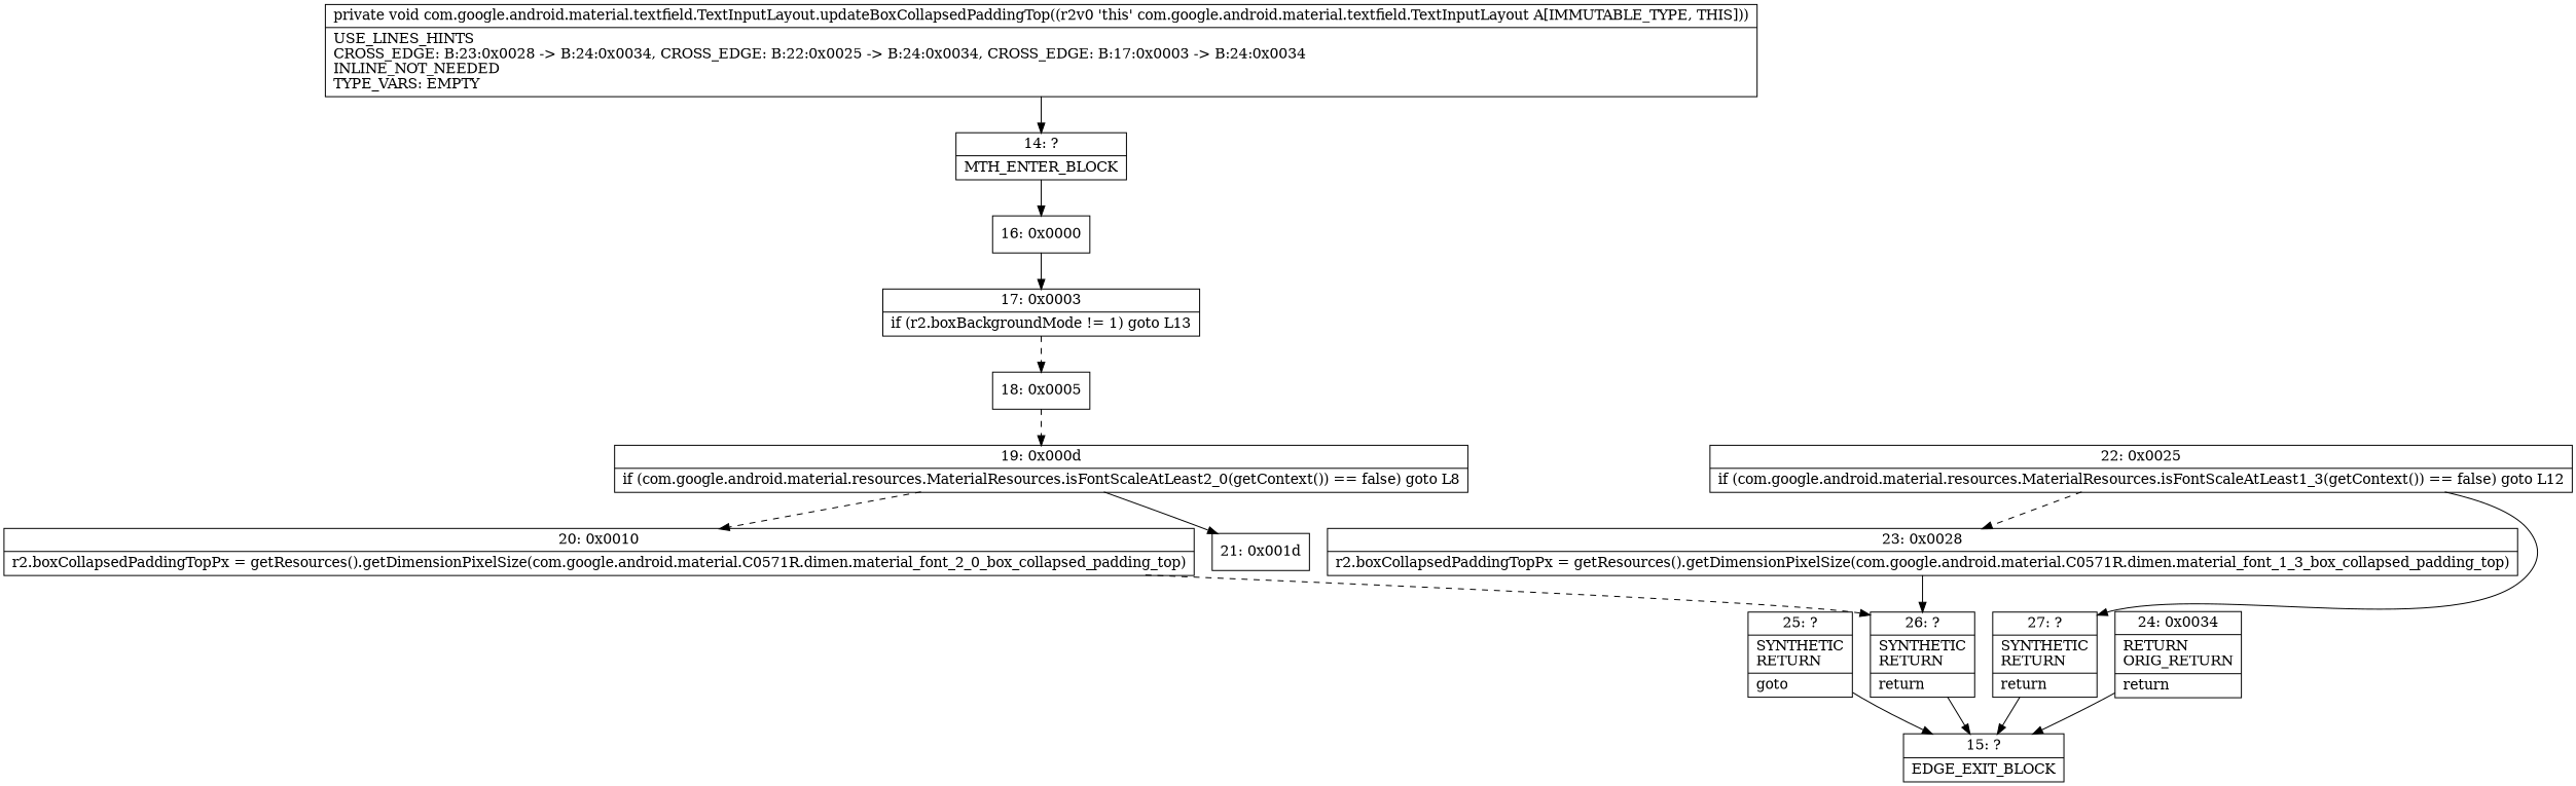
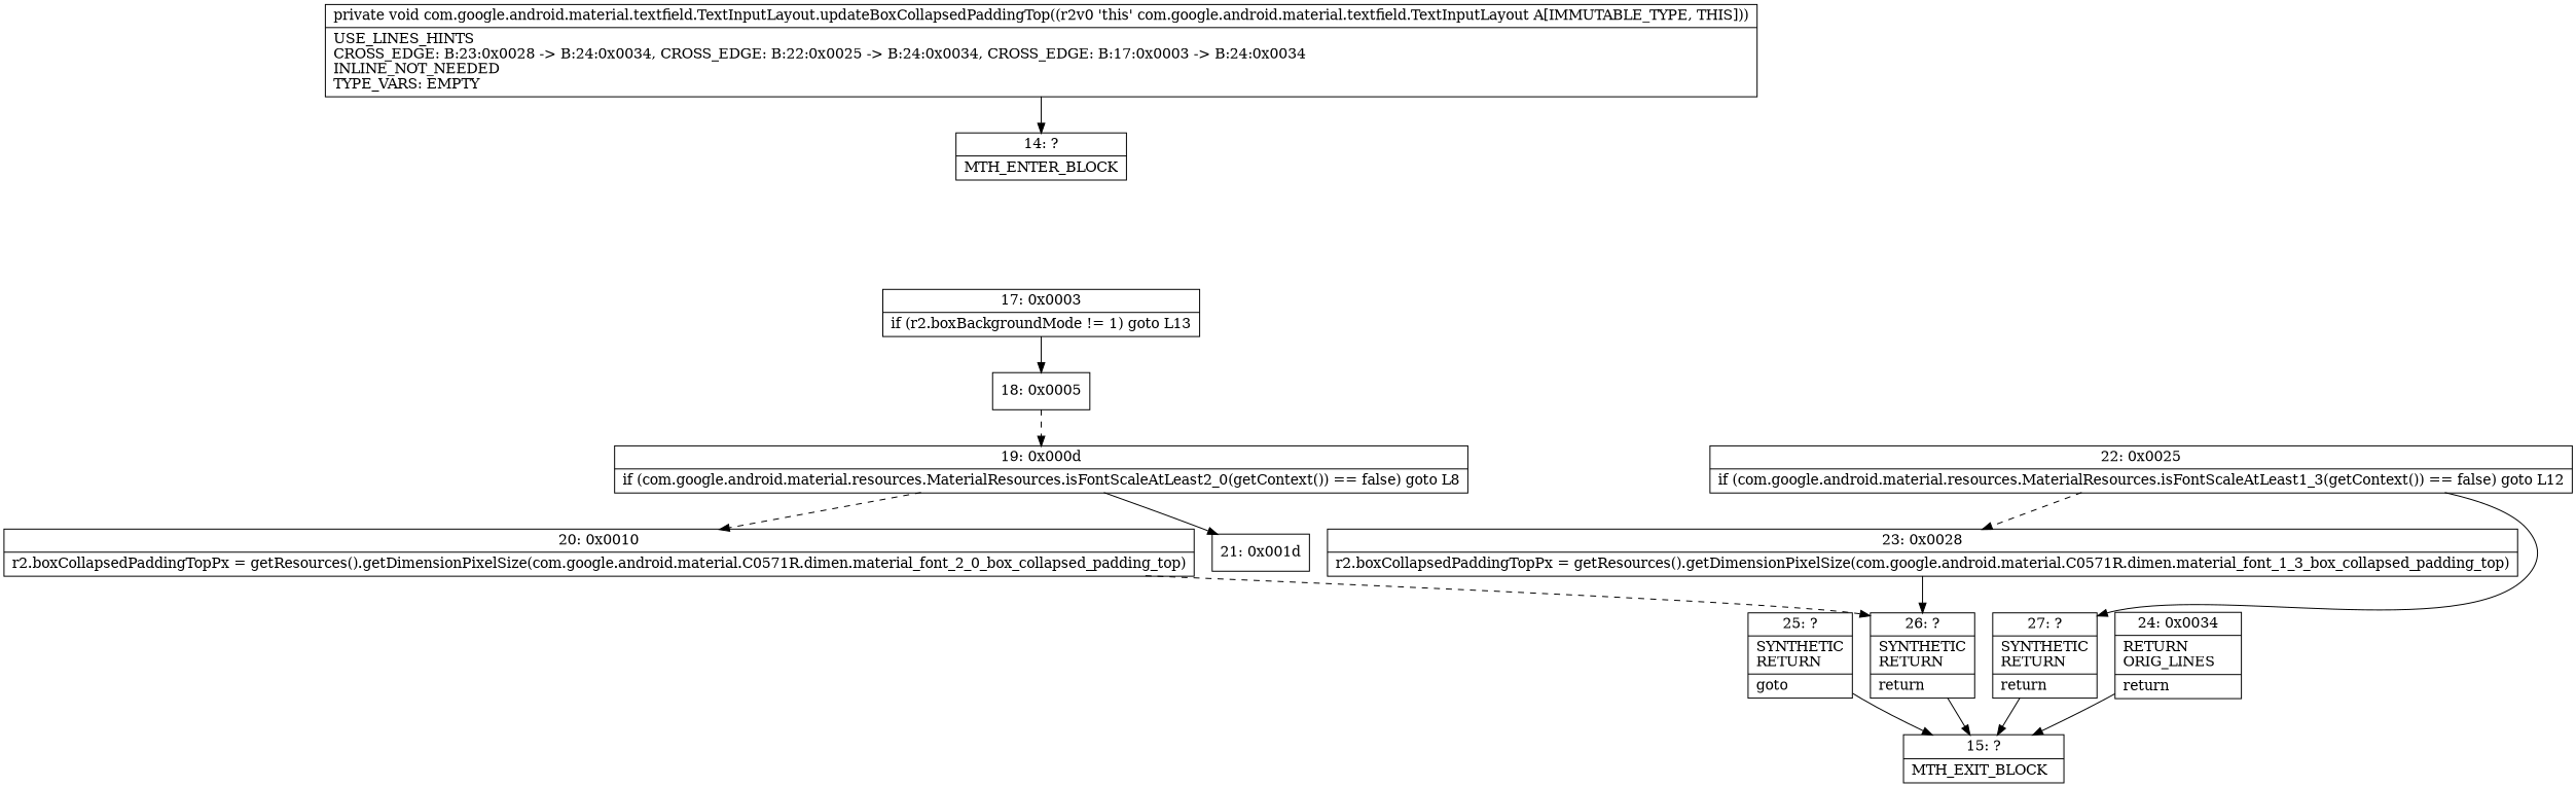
  digraph {
    node [shape=record]
    n1 [label="{14\:\ ?|MTH_ENTER_BLOCK\l}"]
-   n2 [label="{16\:\ 0x0000}"]
    n3 [label="{17\:\ 0x0003|if (r2.boxBackgroundMode != 1) goto L13\l}"]
    n4 [label="{18\:\ 0x0005}"]
    n5 [label="{19\:\ 0x000d|if (com.google.android.material.resources.MaterialResources.isFontScaleAtLeast2_0(getContext()) == false) goto L8\l}"]
    n6 [label="{25\:\ ?|SYNTHETIC\lRETURN\l|goto\l}"]
-   n7 [label="{15\:\ ?|EDGE_EXIT_BLOCK\l}"]
+   n7 [label="{15\:\ ?|MTH_EXIT_BLOCK\l}"]
    n8 [label="{20\:\ 0x0010|r2.boxCollapsedPaddingTopPx = getResources().getDimensionPixelSize(com.google.android.material.C0571R.dimen.material_font_2_0_box_collapsed_padding_top)\l}"]
    n9 [label="{21\:\ 0x001d}"]
    n10 [label="{26\:\ ?|SYNTHETIC\lRETURN\l|return\l}"]
    n11 [label="{22\:\ 0x0025|if (com.google.android.material.resources.MaterialResources.isFontScaleAtLeast1_3(getContext()) == false) goto L12\l}"]
    n12 [label="{23\:\ 0x0028|r2.boxCollapsedPaddingTopPx = getResources().getDimensionPixelSize(com.google.android.material.C0571R.dimen.material_font_1_3_box_collapsed_padding_top)\l}"]
    n13 [label="{27\:\ ?|SYNTHETIC\lRETURN\l|return\l}"]
-   n14 [label="{24\:\ 0x0034|RETURN\lORIG_RETURN\l|return\l}"]
+   n14 [label="{24\:\ 0x0034|RETURN\lORIG_LINES\l|return\l}"]
    n15 [label="{private void com.google.android.material.textfield.TextInputLayout.updateBoxCollapsedPaddingTop((r2v0 'this' com.google.android.material.textfield.TextInputLayout A[IMMUTABLE_TYPE, THIS]))  | USE_LINES_HINTS\lCROSS_EDGE: B:23:0x0028 \-\> B:24:0x0034, CROSS_EDGE: B:22:0x0025 \-\> B:24:0x0034, CROSS_EDGE: B:17:0x0003 \-\> B:24:0x0034\lINLINE_NOT_NEEDED\lTYPE_VARS: EMPTY\l}"]
-   n1 -> n2
-   n2 -> n3
-   n3 -> n4 [style=dashed]
+   n3 -> n4 [style=solid]
    n4 -> n5 [style=dashed]
    n5 -> n8 [style=dashed]
    n5 -> n9
    n6 -> n7
    n8 -> n10 [style=dashed]
    n10 -> n7
    n11 -> n12 [style=dashed]
    n11 -> n13
    n12 -> n10
    n13 -> n7
    n14 -> n7
    n15 -> n1
  }
